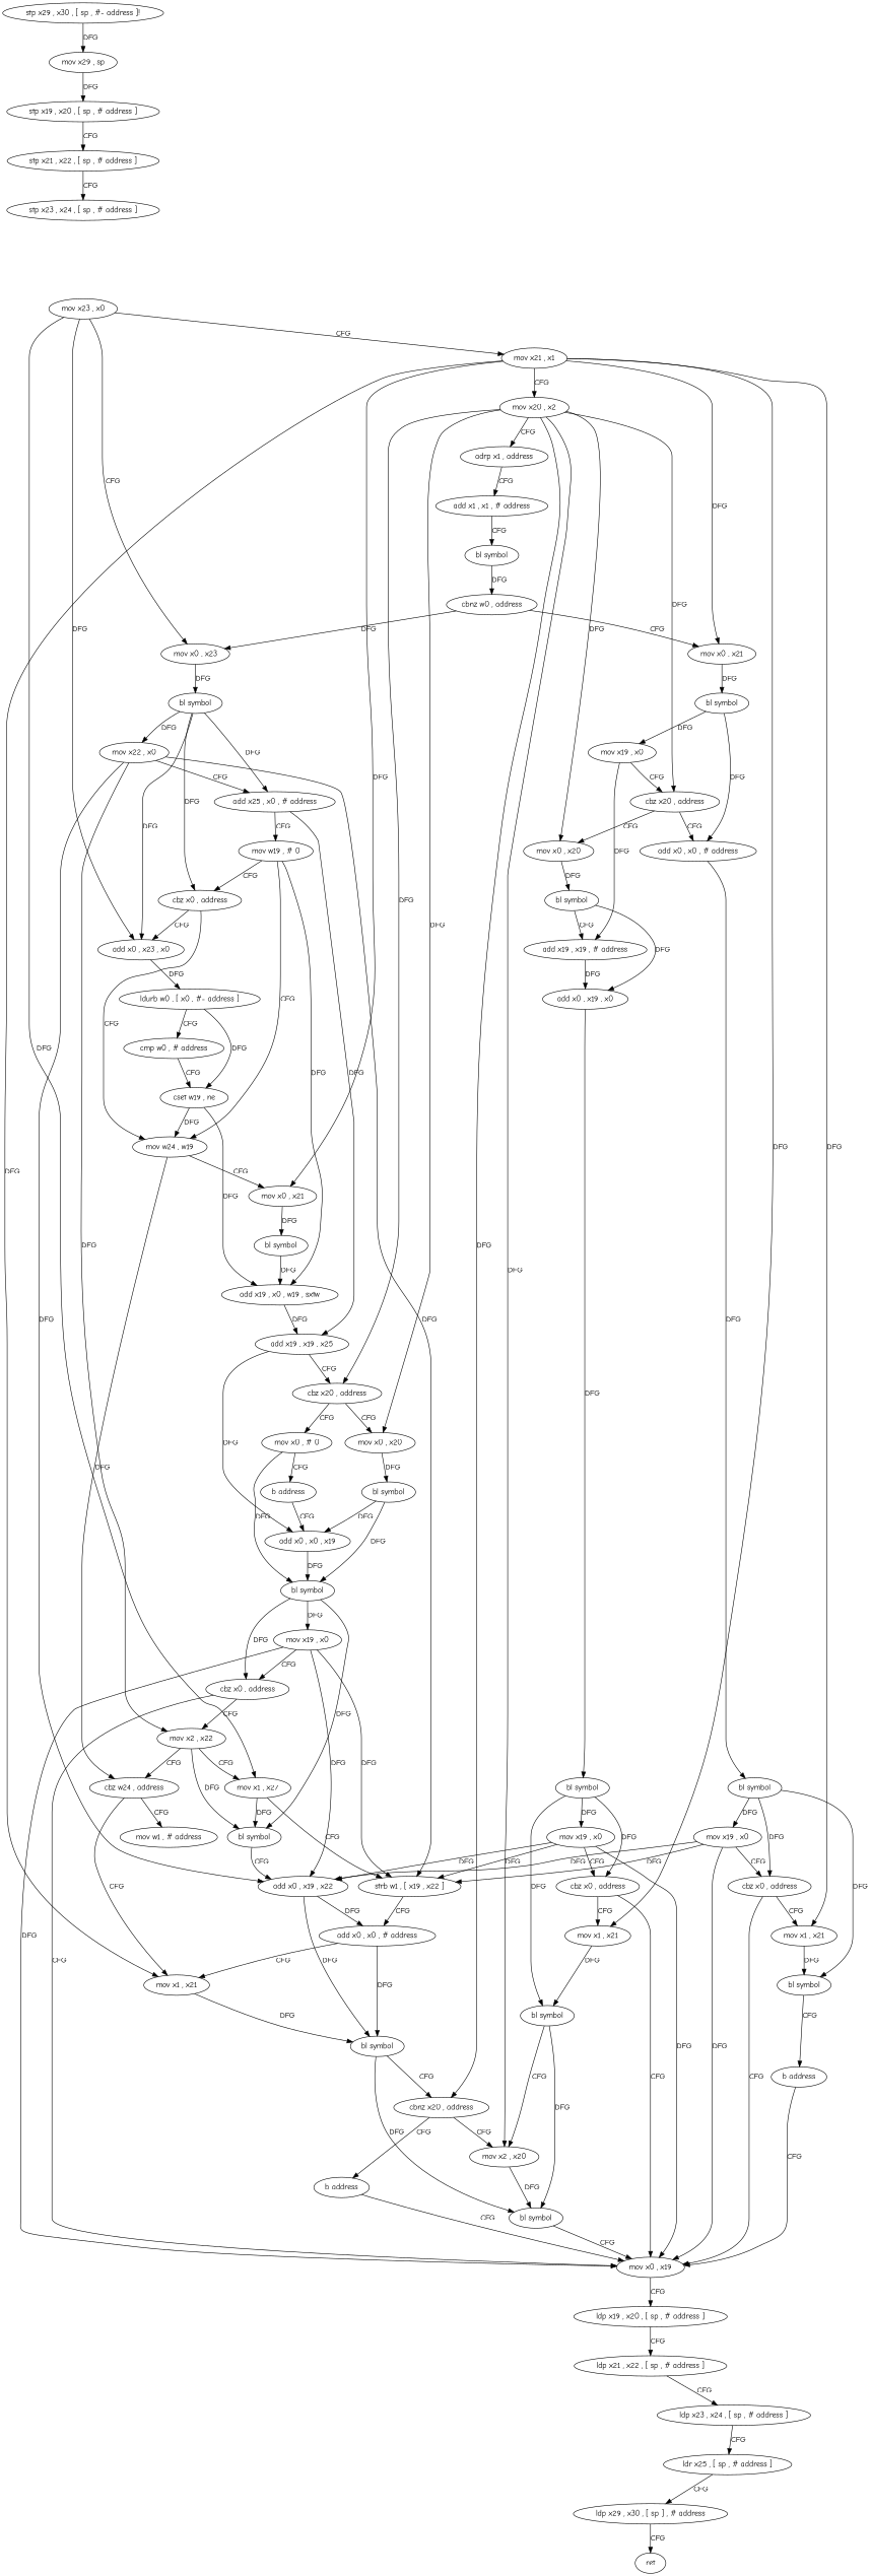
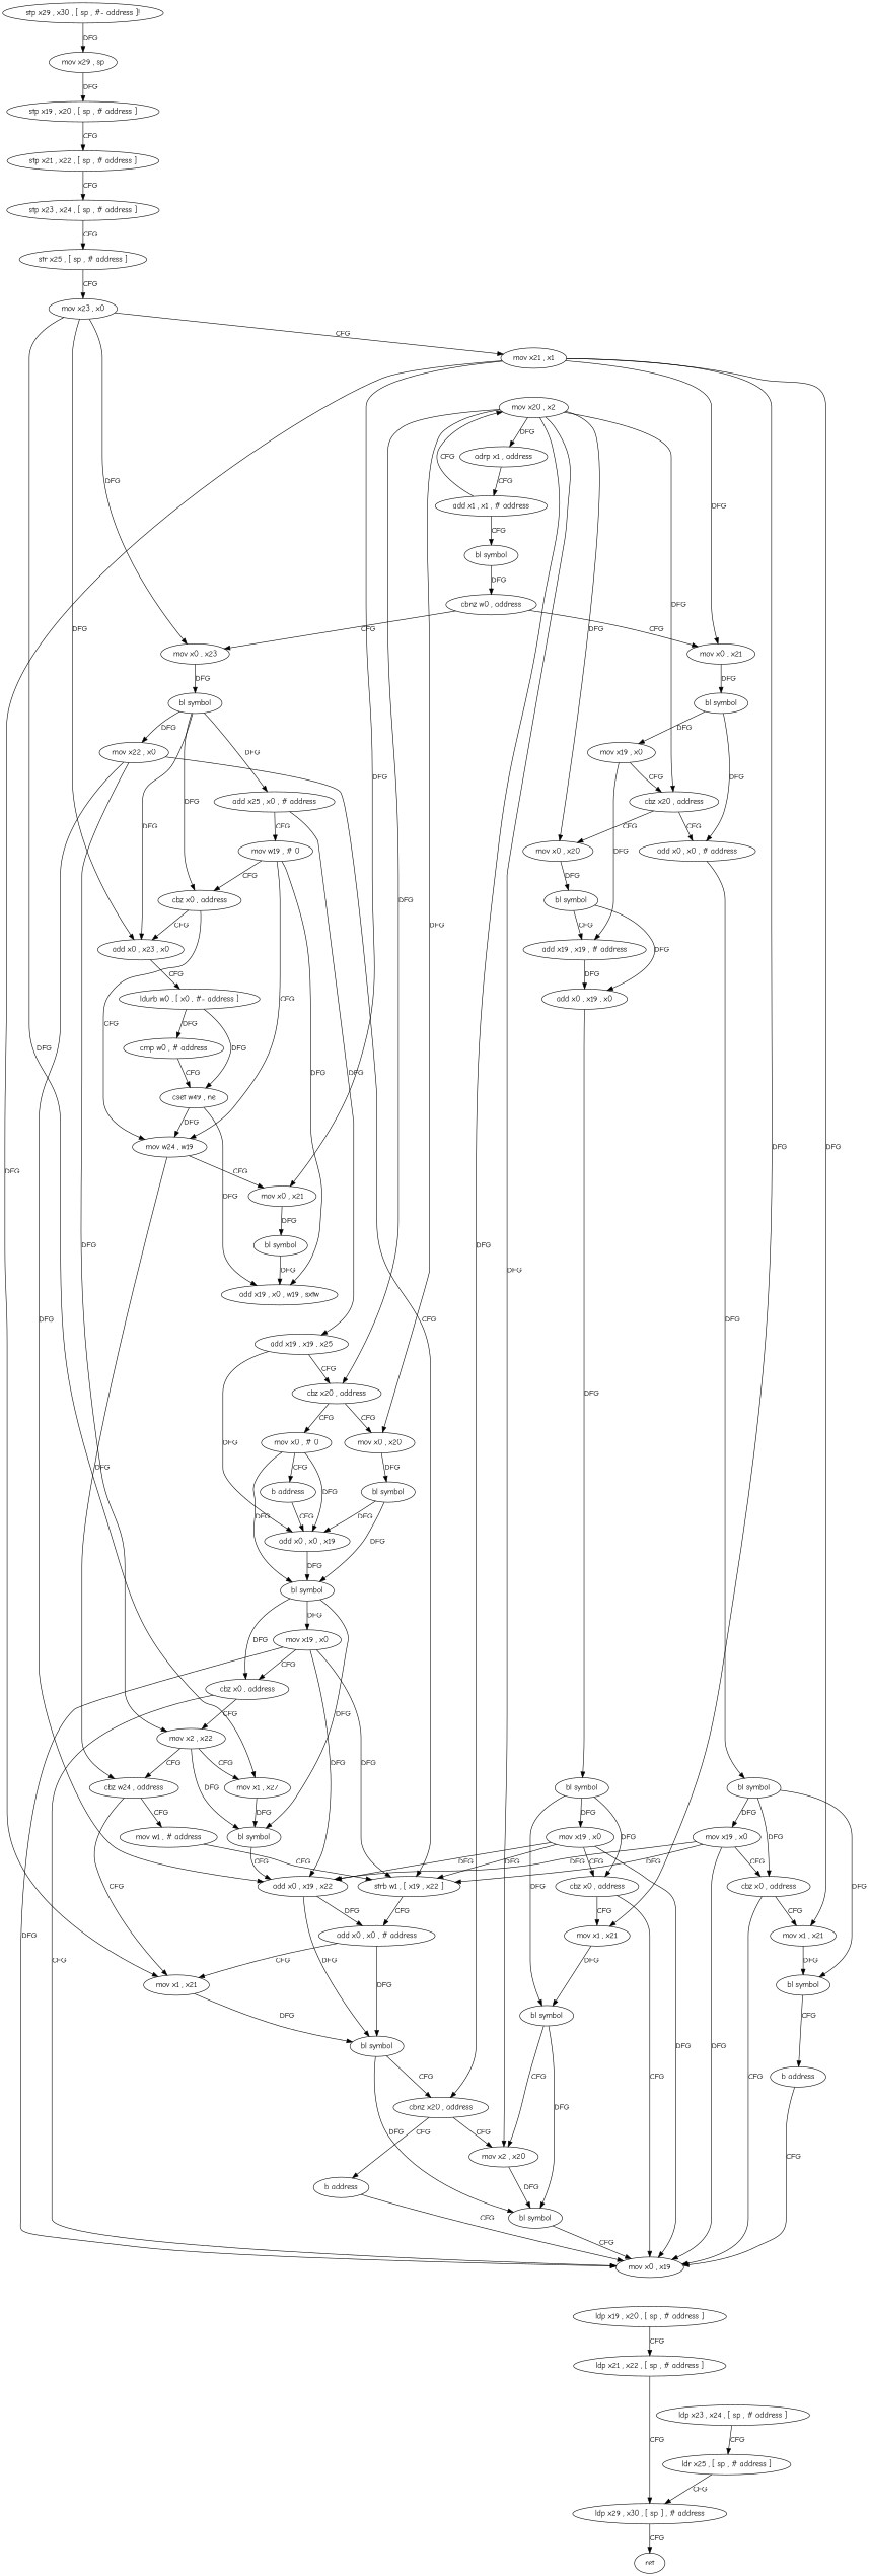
  digraph {
    fontname="Comic Neue"
    node [fontname="Comic Neue"]
    edge [fontname="Comic Neue"]
    n1 [label="stp x29 , x30 , [ sp , #- address ]!"]
    n2 [label="mov x29 , sp"]
    n3 [label="stp x19 , x20 , [ sp , # address ]"]
    n4 [label="stp x21 , x22 , [ sp , # address ]"]
    n5 [label="stp x23 , x24 , [ sp , # address ]"]
+   n6 [label="str x25 , [ sp , # address ]"]
    n7 [label="mov x23 , x0"]
    n8 [label="mov x21 , x1"]
    n9 [label="mov x0 , x23"]
    n10 [label="add x0 , x23 , x0"]
    n11 [label="mov x1 , x27"]
    n12 [label="mov x20 , x2"]
    n13 [label="mov x0 , x21"]
    n14 [label="mov x0 , x21"]
    n15 [label="mov x1 , x21"]
    n16 [label="mov x1 , x21"]
    n17 [label="mov x1 , x21"]
    n18 [label="bl symbol"]
    n19 [label="ldurb w0 , [ x0 , #- address ]"]
    n20 [label="bl symbol"]
    n21 [label="adrp x1 , address"]
    n22 [label="cbz x20 , address"]
    n23 [label="mov x0 , x20"]
    n24 [label="cbz x20 , address"]
    n25 [label="mov x0 , x20"]
    n26 [label="mov x2 , x20"]
    n27 [label="cbnz x20 , address"]
    n28 [label="bl symbol"]
    n29 [label="bl symbol"]
    n30 [label="bl symbol"]
    n31 [label="bl symbol"]
    n32 [label="bl symbol"]
    n33 [label="add x1 , x1 , # address"]
    n34 [label="add x0 , x0 , # address"]
    n35 [label="bl symbol"]
    n36 [label="mov x0 , # 0"]
    n37 [label="bl symbol"]
    n38 [label="bl symbol"]
    n39 [label="b address"]
    n40 [label="bl symbol"]
    n41 [label="cbnz w0 , address"]
    n42 [label="mov x22 , x0"]
    n43 [label="add x25 , x0 , # address"]
    n44 [label="cbz x0 , address"]
    n45 [label="mov x19 , x0"]
    n46 [label="mov x2 , x22"]
    n47 [label="add x0 , x19 , x22"]
    n48 [label="strb w1 , [ x19 , x22 ]"]
    n49 [label="mov w19 , # 0"]
    n50 [label="add x19 , x19 , x25"]
    n51 [label="mov w24 , w19"]
    n52 [label="cbz w24 , address"]
    n53 [label="add x0 , x0 , # address"]
    n54 [label="add x19 , x0 , w19 , sxtw"]
    n55 [label="add x0 , x0 , x19"]
    n56 [label="mov w1 , # address"]
    n57 [label="cmp w0 , # address"]
-   n58 [label="cset w19 , ne"]
+   n58 [label="cset w49 , ne"]
    n59 [label="add x19 , x19 , # address"]
    n60 [label="bl symbol"]
    n61 [label="add x0 , x19 , x0"]
    n62 [label="mov x19 , x0"]
    n63 [label="cbz x0 , address"]
    n64 [label="bl symbol"]
    n65 [label="b address"]
    n66 [label="mov x19 , x0"]
    n67 [label="cbz x0 , address"]
    n68 [label="mov x0 , x19"]
    n69 [label="b address"]
    n70 [label="ldp x19 , x20 , [ sp , # address ]"]
    n71 [label="ldp x21 , x22 , [ sp , # address ]"]
    n72 [label=ret]
    n73 [label="bl symbol"]
    n74 [label="mov x19 , x0"]
    n75 [label="cbz x0 , address"]
    n76 [label="ldp x23 , x24 , [ sp , # address ]"]
    n77 [label="ldr x25 , [ sp , # address ]"]
    n78 [label="ldp x29 , x30 , [ sp ] , # address"]
    n1 -> n2 [label=DFG]
    n2 -> n3 [label=DFG]
    n3 -> n4 [label=CFG]
    n4 -> n5 [label=CFG]
+   n5 -> n6 [label=CFG]
+   n6 -> n7 [label=CFG]
    n7 -> n8 [label=CFG]
-   n7 -> n9 [label=CFG]
+   n7 -> n9 [label=DFG]
    n7 -> n10 [label=DFG]
    n7 -> n11 [label=DFG]
-   n8 -> n12 [label=CFG]
+   n33 -> n12 [label=CFG]
    n8 -> n13 [label=DFG]
    n8 -> n14 [label=DFG]
    n8 -> n15 [label=DFG]
    n8 -> n16 [label=DFG]
    n8 -> n17 [label=DFG]
    n9 -> n18 [label=DFG]
-   n10 -> n19 [label=DFG]
+   n10 -> n19 [label=CFG]
    n11 -> n20 [label=DFG]
-   n12 -> n21 [label=CFG]
+   n12 -> n21 [label=DFG]
    n12 -> n22 [label=DFG]
    n12 -> n23 [label=DFG]
    n12 -> n24 [label=DFG]
    n12 -> n25 [label=DFG]
    n12 -> n26 [label=DFG]
    n12 -> n27 [label=DFG]
    n13 -> n28 [label=DFG]
    n14 -> n29 [label=DFG]
    n15 -> n30 [label=DFG]
    n16 -> n31 [label=DFG]
    n17 -> n32 [label=DFG]
    n18 -> n10 [label=DFG]
    n18 -> n42 [label=DFG]
    n18 -> n43 [label=DFG]
    n18 -> n44 [label=DFG]
-   n19 -> n57 [label=CFG]
+   n19 -> n57 [label=DFG]
    n19 -> n58 [label=DFG]
    n20 -> n47 [label=CFG]
    n21 -> n33 [label=CFG]
    n22 -> n23 [label=CFG]
    n22 -> n34 [label=CFG]
    n23 -> n35 [label=DFG]
    n24 -> n25 [label=CFG]
    n24 -> n36 [label=CFG]
    n25 -> n37 [label=DFG]
    n26 -> n38 [label=DFG]
    n27 -> n26 [label=CFG]
    n27 -> n39 [label=CFG]
    n28 -> n34 [label=DFG]
    n28 -> n45 [label=DFG]
    n29 -> n54 [label=DFG]
    n30 -> n69 [label=CFG]
    n31 -> n26 [label=CFG]
    n31 -> n38 [label=DFG]
    n32 -> n27 [label=CFG]
    n32 -> n38 [label=DFG]
    n33 -> n40 [label=CFG]
    n34 -> n60 [label=DFG]
    n35 -> n59 [label=CFG]
    n35 -> n61 [label=DFG]
+   n36 -> n55 [label=DFG]
    n36 -> n64 [label=DFG]
    n36 -> n65 [label=CFG]
    n37 -> n55 [label=DFG]
    n37 -> n64 [label=DFG]
    n38 -> n68 [label=CFG]
    n39 -> n68 [label=CFG]
    n40 -> n41 [label=DFG]
-   n41 -> n9 [label=DFG]
+   n41 -> n9 [label=CFG]
    n41 -> n13 [label=CFG]
-   n42 -> n43 [label=CFG]
    n42 -> n46 [label=DFG]
    n42 -> n47 [label=DFG]
-   n42 -> n48 [label=DFG]
+   n42 -> n48 [label=CFG]
    n43 -> n49 [label=CFG]
    n43 -> n50 [label=DFG]
    n44 -> n10 [label=CFG]
    n44 -> n51 [label=CFG]
    n45 -> n22 [label=CFG]
    n45 -> n59 [label=DFG]
    n46 -> n11 [label=CFG]
    n46 -> n20 [label=DFG]
    n46 -> n52 [label=CFG]
    n47 -> n32 [label=DFG]
    n47 -> n53 [label=DFG]
    n48 -> n53 [label=CFG]
    n49 -> n44 [label=CFG]
    n49 -> n51 [label=CFG]
    n49 -> n54 [label=DFG]
    n50 -> n24 [label=CFG]
    n50 -> n55 [label=DFG]
    n51 -> n14 [label=CFG]
    n51 -> n52 [label=DFG]
    n52 -> n17 [label=CFG]
    n52 -> n56 [label=CFG]
    n53 -> n17 [label=CFG]
    n53 -> n32 [label=DFG]
-   n54 -> n50 [label=DFG]
    n55 -> n64 [label=DFG]
-   n11 -> n48 [label=CFG]
+   n56 -> n48 [label=CFG]
    n57 -> n58 [label=CFG]
    n58 -> n51 [label=DFG]
    n58 -> n54 [label=DFG]
    n59 -> n61 [label=DFG]
    n60 -> n30 [label=DFG]
    n60 -> n62 [label=DFG]
    n60 -> n63 [label=DFG]
    n61 -> n73 [label=DFG]
    n62 -> n47 [label=DFG]
    n62 -> n48 [label=DFG]
    n62 -> n63 [label=CFG]
    n62 -> n68 [label=DFG]
    n63 -> n15 [label=CFG]
    n63 -> n68 [label=CFG]
    n64 -> n20 [label=DFG]
    n64 -> n66 [label=DFG]
    n64 -> n67 [label=DFG]
    n65 -> n55 [label=CFG]
    n66 -> n47 [label=DFG]
    n66 -> n48 [label=DFG]
    n66 -> n67 [label=CFG]
    n66 -> n68 [label=DFG]
    n67 -> n46 [label=CFG]
    n67 -> n68 [label=CFG]
-   n68 -> n70 [label=CFG]
    n69 -> n68 [label=CFG]
    n70 -> n71 [label=CFG]
-   n71 -> n76 [label=CFG]
+   n71 -> n78 [label=CFG]
    n73 -> n31 [label=DFG]
    n73 -> n74 [label=DFG]
    n73 -> n75 [label=DFG]
    n74 -> n47 [label=DFG]
    n74 -> n48 [label=DFG]
    n74 -> n68 [label=DFG]
    n74 -> n75 [label=CFG]
    n75 -> n16 [label=CFG]
    n75 -> n68 [label=CFG]
    n76 -> n77 [label=CFG]
    n77 -> n78 [label=CFG]
    n78 -> n72 [label=CFG]
  }
